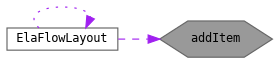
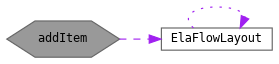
  digraph {
    rankdir=LR
    fontname="DejaVu Sans Mono"
    node [fontname="DejaVu Sans Mono" fontsize=10 style=filled]
    edge [color=purple fontname="DejaVu Sans Mono" fontsize=10 labelfontname=Helvetica labelfontsize=10]
    n1 [color=gray40 fillcolor=grey60 fontcolor=black height=0.2 label=addItem shape=hexagon width=0.4]
    n2 [color=grey40 fillcolor=white height=0.2 label=ElaFlowLayout shape=box width=0.4]
-   n2 -> n1 [style=dashed]
+   n1 -> n2 [style=dashed]
    n2 -> n2 [style=dotted]
  }
